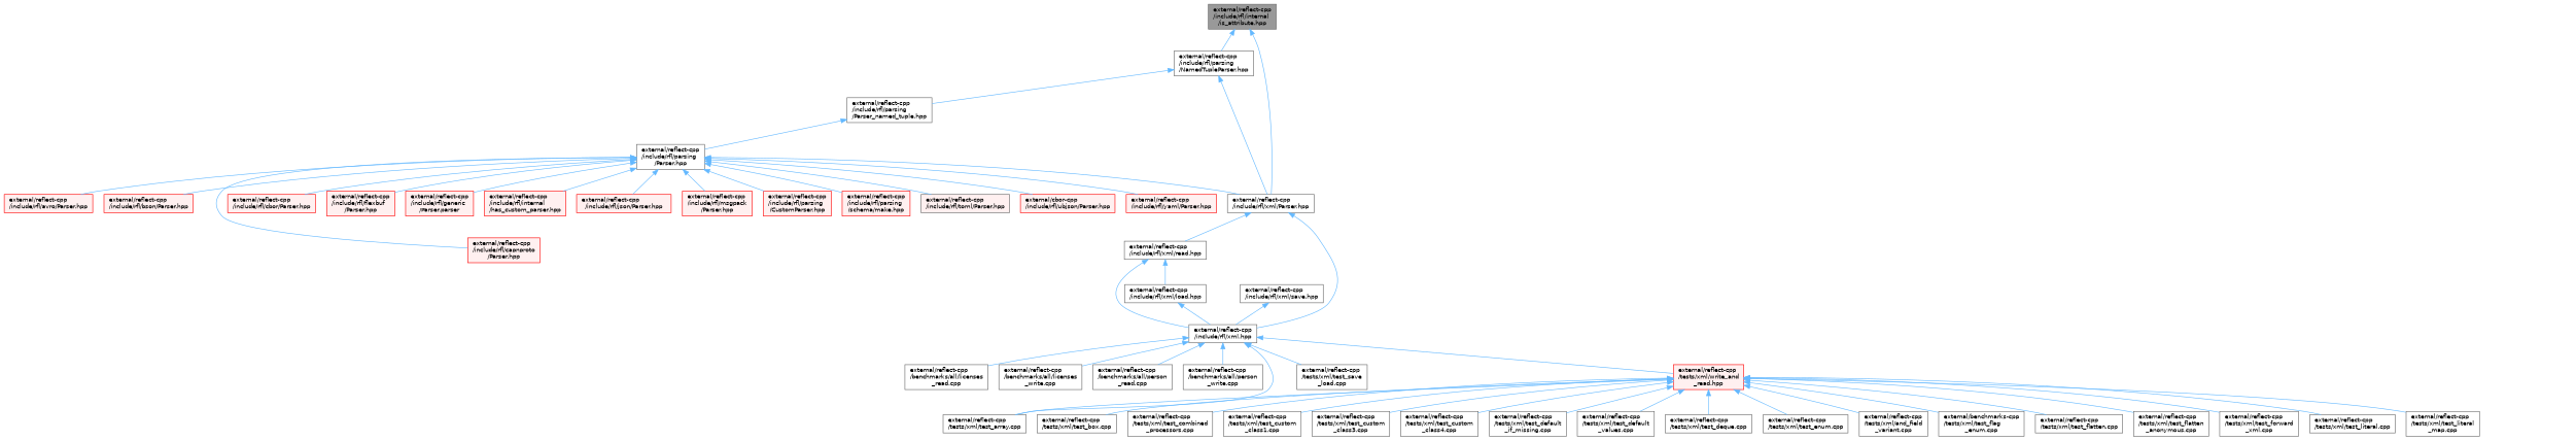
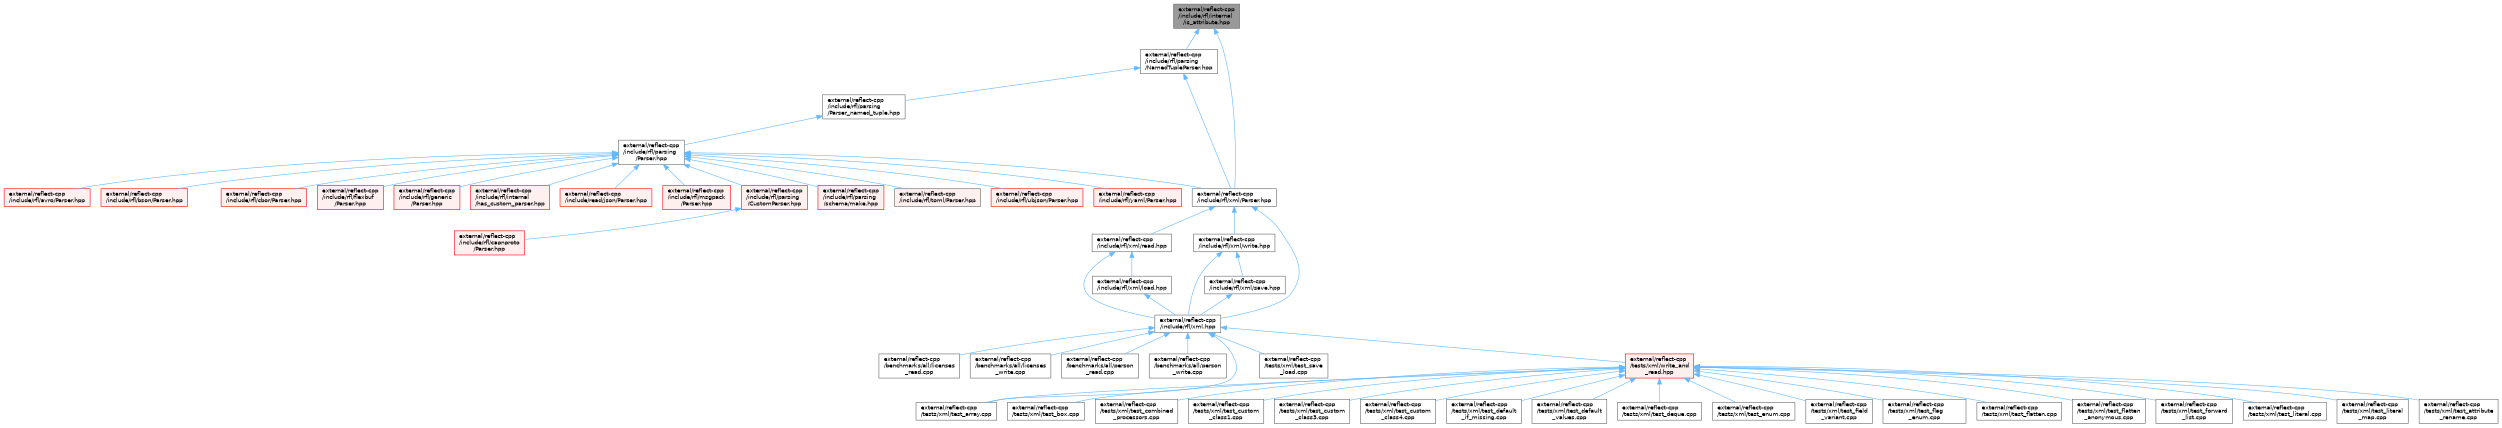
  digraph {
    node [color=grey40 fillcolor=white fontname=Helvetica fontsize=10 shape=box style=filled]
    edge [color=steelblue1 dir=back fontname=Helvetica fontsize=10 labelfontname=Helvetica labelfontsize=10 style=solid]
    n1 [color=gray40 fillcolor=grey60 fontcolor=black height=0.2 label="external/reflect-cpp\l/include/rfl/internal\l/is_attribute.hpp" width=0.4]
    n2 [height=0.2 label="external/reflect-cpp\l/include/rfl/parsing\l/NamedTupleParser.hpp" width=0.4]
    n3 [height=0.2 label="external/reflect-cpp\l/include/rfl/xml/Parser.hpp" width=0.4]
    n4 [height=0.2 label="external/reflect-cpp\l/include/rfl/parsing\l/Parser_named_tuple.hpp" width=0.4]
    n5 [height=0.2 label="external/reflect-cpp\l/include/rfl/xml.hpp" width=0.4]
    n6 [height=0.2 label="external/reflect-cpp\l/include/rfl/xml/read.hpp" width=0.4]
+   n7 [height=0.2 label="external/reflect-cpp\l/include/rfl/xml/write.hpp" width=0.4]
    n8 [height=0.2 label="external/reflect-cpp\l/include/rfl/parsing\l/Parser.hpp" width=0.4]
    n9 [color=red fillcolor="#FFF0F0" height=0.2 label="external/reflect-cpp\l/include/rfl/avro/Parser.hpp" width=0.4]
    n10 [color=red fillcolor="#FFF0F0" height=0.2 label="external/reflect-cpp\l/include/rfl/bson/Parser.hpp" width=0.4]
    n11 [color=red fillcolor="#FFF0F0" height=0.2 label="external/reflect-cpp\l/include/rfl/capnproto\l/Parser.hpp" width=0.4]
    n12 [color=red fillcolor="#FFF0F0" height=0.2 label="external/reflect-cpp\l/include/rfl/cbor/Parser.hpp" width=0.4]
    n13 [color=red fillcolor="#FFF0F0" height=0.2 label="external/reflect-cpp\l/include/rfl/flexbuf\l/Parser.hpp" width=0.4]
-   n14 [color=red fillcolor="#FFF0F0" height=0.2 label="external/reflect-cpp\l/include/rfl/generic\l/Parser.parser" width=0.4]
+   n14 [color=red fillcolor="#FFF0F0" height=0.2 label="external/reflect-cpp\l/include/rfl/generic\l/Parser.hpp" width=0.4]
    n15 [color=red fillcolor="#FFF0F0" height=0.2 label="external/reflect-cpp\l/include/rfl/internal\l/has_custom_parser.hpp" width=0.4]
-   n16 [color=red fillcolor="#FFF0F0" height=0.2 label="external/reflect-cpp\l/include/rfl/json/Parser.hpp" width=0.4]
+   n16 [color=red fillcolor="#FFF0F0" height=0.2 label="external/reflect-cpp\l/include/read/json/Parser.hpp" width=0.4]
    n17 [color=red fillcolor="#FFF0F0" height=0.2 label="external/reflect-cpp\l/include/rfl/msgpack\l/Parser.hpp" width=0.4]
    n18 [color=red fillcolor="#FFF0F0" height=0.2 label="external/reflect-cpp\l/include/rfl/parsing\l/CustomParser.hpp" width=0.4]
    n19 [color=red fillcolor="#FFF0F0" height=0.2 label="external/reflect-cpp\l/include/rfl/parsing\l/schema/make.hpp" width=0.4]
    n20 [fillcolor="#FFF0F0" height=0.2 label="external/reflect-cpp\l/include/rfl/toml/Parser.hpp" width=0.4]
-   n21 [color=red fillcolor="#FFF0F0" height=0.2 label="external/cbor-cpp\l/include/rfl/ubjson/Parser.hpp" width=0.4]
+   n21 [color=red fillcolor="#FFF0F0" height=0.2 label="external/reflect-cpp\l/include/rfl/ubjson/Parser.hpp" width=0.4]
    n22 [color=red fillcolor="#FFF0F0" height=0.2 label="external/reflect-cpp\l/include/rfl/yaml/Parser.hpp" width=0.4]
    n23 [height=0.2 label="external/reflect-cpp\l/benchmarks/all/licenses\l_read.cpp" width=0.4]
    n24 [height=0.2 label="external/reflect-cpp\l/benchmarks/all/licenses\l_write.cpp" width=0.4]
    n25 [height=0.2 label="external/reflect-cpp\l/benchmarks/all/person\l_read.cpp" width=0.4]
    n26 [height=0.2 label="external/reflect-cpp\l/benchmarks/all/person\l_write.cpp" width=0.4]
    n27 [height=0.2 label="external/reflect-cpp\l/tests/xml/test_array.cpp" width=0.4]
    n28 [height=0.2 label="external/reflect-cpp\l/tests/xml/test_save\l_load.cpp" width=0.4]
    n29 [color=red fillcolor="#FFF0F0" height=0.2 label="external/reflect-cpp\l/tests/xml/write_and\l_read.hpp" width=0.4]
    n30 [height=0.2 label="external/reflect-cpp\l/include/rfl/xml/load.hpp" width=0.4]
    n31 [height=0.2 label="external/reflect-cpp\l/include/rfl/xml/save.hpp" width=0.4]
+   n32 [height=0.2 label="external/reflect-cpp\l/tests/xml/test_attribute\l_rename.cpp" width=0.4]
    n33 [height=0.2 label="external/reflect-cpp\l/tests/xml/test_box.cpp" width=0.4]
    n34 [height=0.2 label="external/reflect-cpp\l/tests/xml/test_combined\l_processors.cpp" width=0.4]
    n35 [height=0.2 label="external/reflect-cpp\l/tests/xml/test_custom\l_class1.cpp" width=0.4]
    n36 [height=0.2 label="external/reflect-cpp\l/tests/xml/test_custom\l_class3.cpp" width=0.4]
    n37 [height=0.2 label="external/reflect-cpp\l/tests/xml/test_custom\l_class4.cpp" width=0.4]
    n38 [height=0.2 label="external/reflect-cpp\l/tests/xml/test_default\l_if_missing.cpp" width=0.4]
    n39 [height=0.2 label="external/reflect-cpp\l/tests/xml/test_default\l_values.cpp" width=0.4]
    n40 [height=0.2 label="external/reflect-cpp\l/tests/xml/test_deque.cpp" width=0.4]
    n41 [height=0.2 label="external/reflect-cpp\l/tests/xml/test_enum.cpp" width=0.4]
-   n42 [height=0.2 label="external/reflect-cpp\l/tests/xml/and_field\l_variant.cpp" width=0.4]
-   n43 [height=0.2 label="external/benchmarks-cpp\l/tests/xml/test_flag\l_enum.cpp" width=0.4]
+   n42 [height=0.2 label="external/reflect-cpp\l/tests/xml/test_field\l_variant.cpp" width=0.4]
+   n43 [height=0.2 label="external/reflect-cpp\l/tests/xml/test_flag\l_enum.cpp" width=0.4]
    n44 [height=0.2 label="external/reflect-cpp\l/tests/xml/test_flatten.cpp" width=0.4]
    n45 [height=0.2 label="external/reflect-cpp\l/tests/xml/test_flatten\l_anonymous.cpp" width=0.4]
-   n46 [height=0.2 label="external/reflect-cpp\l/tests/xml/test_forward\l_xml.cpp" width=0.4]
+   n46 [height=0.2 label="external/reflect-cpp\l/tests/xml/test_forward\l_list.cpp" width=0.4]
    n47 [height=0.2 label="external/reflect-cpp\l/tests/xml/test_literal.cpp" width=0.4]
    n48 [height=0.2 label="external/reflect-cpp\l/tests/xml/test_literal\l_map.cpp" width=0.4]
    n1 -> n2
    n1 -> n3
    n2 -> n3
    n2 -> n4
    n3 -> n5
    n3 -> n6
+   n3 -> n7
    n4 -> n8
    n5 -> n23
    n5 -> n24
    n5 -> n25
    n5 -> n26
    n5 -> n27
    n5 -> n28
    n5 -> n29
    n6 -> n5
    n6 -> n30
+   n7 -> n5
+   n7 -> n31
    n8 -> n3
    n8 -> n9
    n8 -> n10
-   n8 -> n11
+   n18 -> n11
    n8 -> n12
    n8 -> n13
    n8 -> n14
    n8 -> n15
    n8 -> n16
    n8 -> n17
    n8 -> n18
    n8 -> n19
    n8 -> n20
    n8 -> n21
    n8 -> n22
    n29 -> n27
+   n29 -> n32
    n29 -> n33
    n29 -> n34
    n29 -> n35
    n29 -> n36
    n29 -> n37
    n29 -> n38
    n29 -> n39
    n29 -> n40
    n29 -> n41
    n29 -> n42
    n29 -> n43
    n29 -> n44
    n29 -> n45
    n29 -> n46
    n29 -> n47
    n29 -> n48
    n30 -> n5
    n31 -> n5
  }
